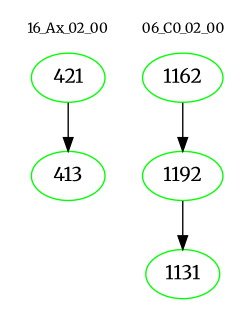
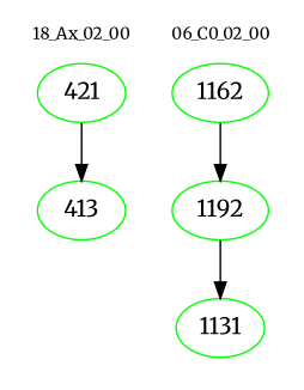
  digraph {
    fontname=Merriweather
    node [color=green fontname=Merriweather]
    edge [color=black fontname=Merriweather]
    n1 [label=421]
    n2 [label=413]
    n3 [label=1162]
    n4 [label=1131]
    n5 [label=1192]
    subgraph cluster_1 {
      color=white
      fontsize=10
-     label="16_Ax_02_00"
+     label="18_Ax_02_00"
      n1
      n2
    }
    subgraph cluster_2 {
      color=white
      fontsize=10
      label="06_C0_02_00"
      n3
      n4
      n5
    }
    n1 -> n2
    n3 -> n5
    n5 -> n4
  }
